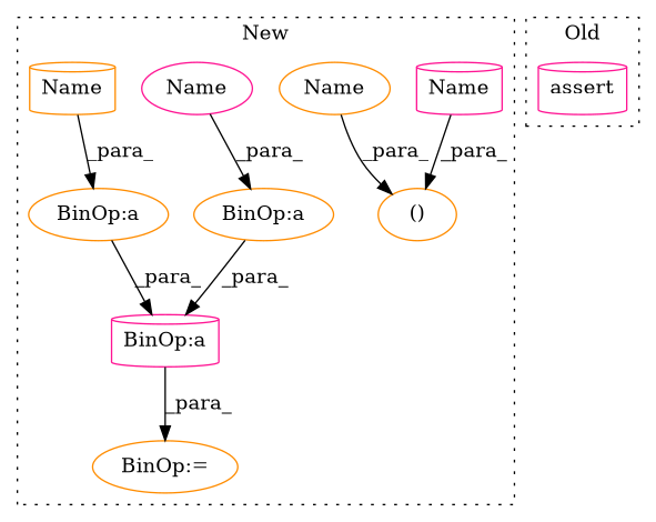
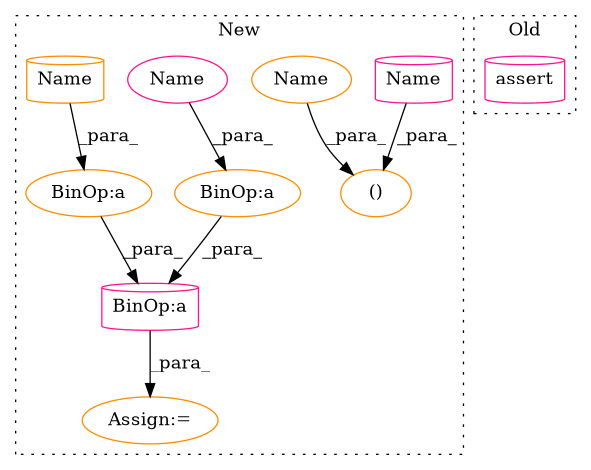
  digraph {
    node [a=87 l=4 shape=ellipse color=darkorange]
    n1 [a=54 l=13 label="()" s=2718]
    n2 [a=82 label="BinOp:a" s=2960]
    n3 [a=82 l=3 label="BinOp:a" s=2945 shape=cylinder color=deeppink]
    n4 [a=82 label="BinOp:a" s=2928]
-   n5 [a=68 l=3 label="BinOp:=" s=2912]
+   n5 [a=68 l=3 label="Assign:=" s=2912]
    n6 [l=11 label=Name s=2720 shape=cylinder color=deeppink]
    n7 [l=11 label=Name s=2964 color=deeppink]
    n8 [l=12 label=Name s=2706]
    n9 [l=12 label=Name s=2932 shape=cylinder]
    n10 [a=65 l=7 label=assert s=2568 shape=cylinder color=deeppink]
    subgraph cluster_1 {
      label=New
      style=dotted
      n1
      n2
      n3
      n4
      n5
      n6
      n7
      n8
      n9
    }
    subgraph cluster_2 {
      label=Old
      style=dotted
      n10
    }
    n2 -> n3 [label=_para_]
    n3 -> n5 [label=_para_]
    n4 -> n3 [label=_para_]
    n6 -> n1 [label=_para_]
    n7 -> n2 [label=_para_]
    n8 -> n1 [label=_para_]
    n9 -> n4 [label=_para_]
  }
